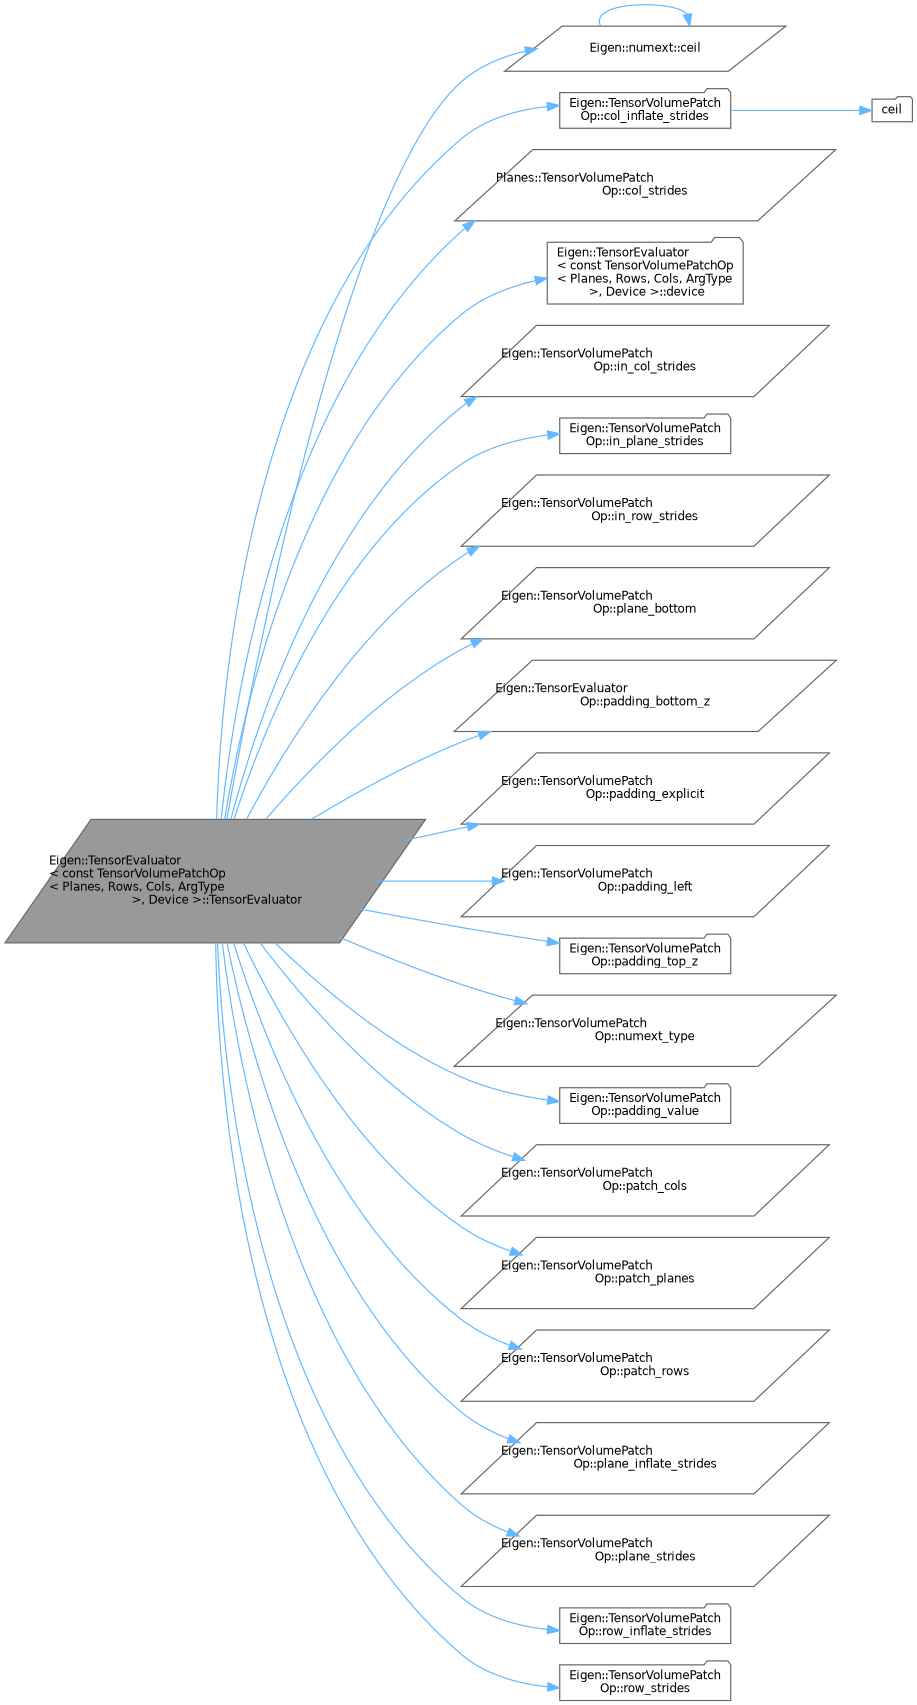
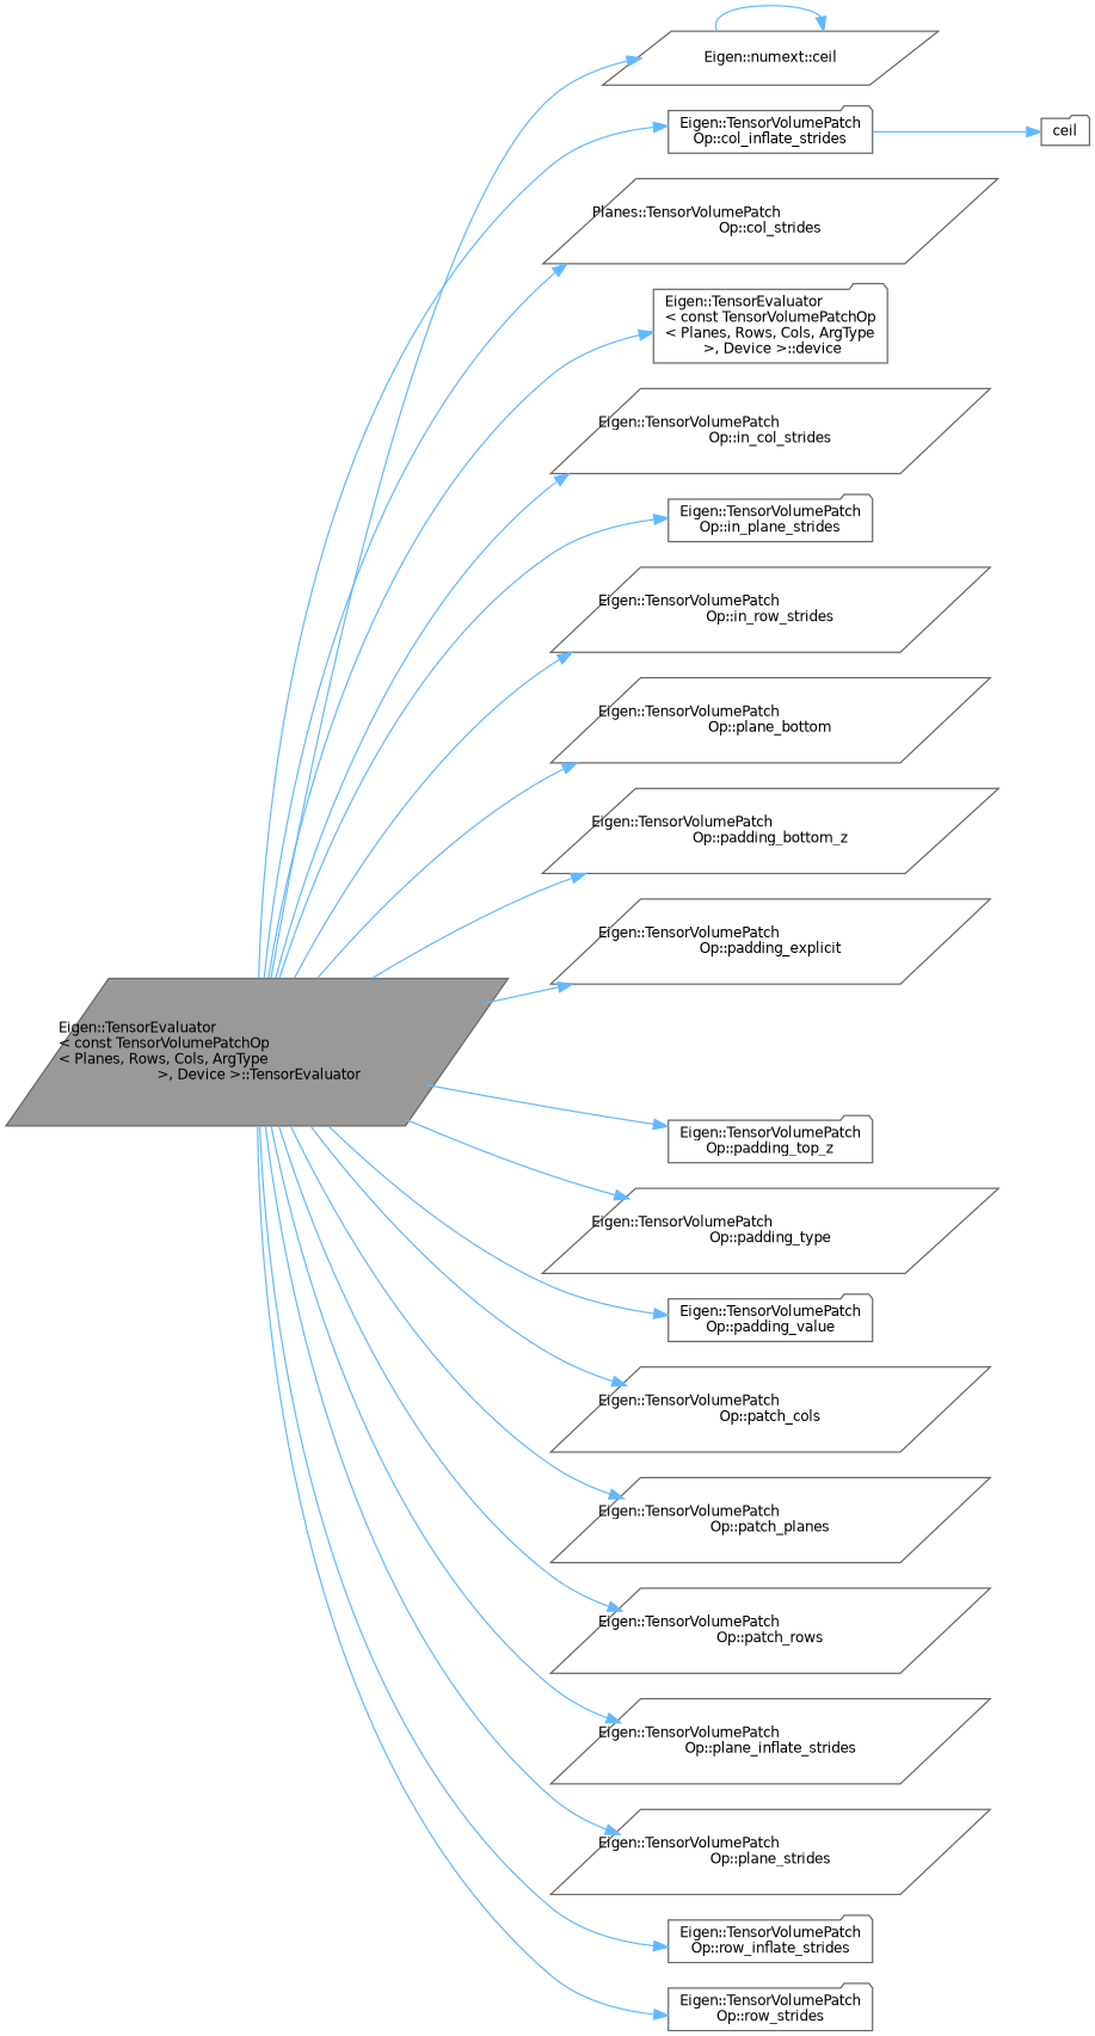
  digraph {
    rankdir=LR
    node [color=grey40 fillcolor=white fontname=Helvetica fontsize=10 shape=parallelogram style=filled]
    edge [color=steelblue1 fontname=Helvetica fontsize=10 labelfontname=Helvetica labelfontsize=10 style=solid]
    n1 [color=gray40 fillcolor=grey60 fontcolor=black height=0.2 label="Eigen::TensorEvaluator\l\< const TensorVolumePatchOp\l\< Planes, Rows, Cols, ArgType\l \>, Device \>::TensorEvaluator" width=0.4]
    n2 [height=0.2 label="Eigen::numext::ceil" width=0.4]
    n3 [height=0.2 label="Eigen::TensorVolumePatch\lOp::col_inflate_strides" shape=folder width=0.4]
    n4 [height=0.2 label="Planes::TensorVolumePatch\lOp::col_strides" width=0.4]
    n5 [height=0.2 label="Eigen::TensorEvaluator\l\< const TensorVolumePatchOp\l\< Planes, Rows, Cols, ArgType\l \>, Device \>::device" shape=folder width=0.4]
    n6 [height=0.2 label="Eigen::TensorVolumePatch\lOp::in_col_strides" width=0.4]
    n7 [height=0.2 label="Eigen::TensorVolumePatch\lOp::in_plane_strides" shape=folder width=0.4]
    n8 [height=0.2 label="Eigen::TensorVolumePatch\lOp::in_row_strides" width=0.4]
    n9 [height=0.2 label="Eigen::TensorVolumePatch\lOp::plane_bottom" width=0.4]
-   n10 [height=0.2 label="Eigen::TensorEvaluator\lOp::padding_bottom_z" width=0.4]
+   n10 [height=0.2 label="Eigen::TensorVolumePatch\lOp::padding_bottom_z" width=0.4]
    n11 [height=0.2 label="Eigen::TensorVolumePatch\lOp::padding_explicit" width=0.4]
-   n12 [height=0.2 label="Eigen::TensorVolumePatch\lOp::padding_left" width=0.4]
    n13 [height=0.2 label="Eigen::TensorVolumePatch\lOp::padding_top_z" shape=folder width=0.4]
-   n14 [height=0.2 label="Eigen::TensorVolumePatch\lOp::numext_type" width=0.4]
+   n14 [height=0.2 label="Eigen::TensorVolumePatch\lOp::padding_type" width=0.4]
    n15 [height=0.2 label="Eigen::TensorVolumePatch\lOp::padding_value" shape=folder width=0.4]
    n16 [height=0.2 label="Eigen::TensorVolumePatch\lOp::patch_cols" width=0.4]
    n17 [height=0.2 label="Eigen::TensorVolumePatch\lOp::patch_planes" width=0.4]
    n18 [height=0.2 label="Eigen::TensorVolumePatch\lOp::patch_rows" width=0.4]
    n19 [height=0.2 label="Eigen::TensorVolumePatch\lOp::plane_inflate_strides" width=0.4]
    n20 [height=0.2 label="Eigen::TensorVolumePatch\lOp::plane_strides" width=0.4]
    n21 [height=0.2 label="Eigen::TensorVolumePatch\lOp::row_inflate_strides" shape=folder width=0.4]
    n22 [height=0.2 label="Eigen::TensorVolumePatch\lOp::row_strides" shape=folder width=0.4]
    n23 [height=0.2 label=ceil shape=folder width=0.4]
    n1 -> n2
    n1 -> n3
    n1 -> n4
    n1 -> n5
    n1 -> n6
    n1 -> n7
    n1 -> n8
    n1 -> n9
    n1 -> n10
    n1 -> n11
-   n1 -> n12
    n1 -> n13
    n1 -> n14
    n1 -> n15
    n1 -> n16
    n1 -> n17
    n1 -> n18
    n1 -> n19
    n1 -> n20
    n1 -> n21
    n1 -> n22
    n2 -> n2
    n3 -> n23
  }
